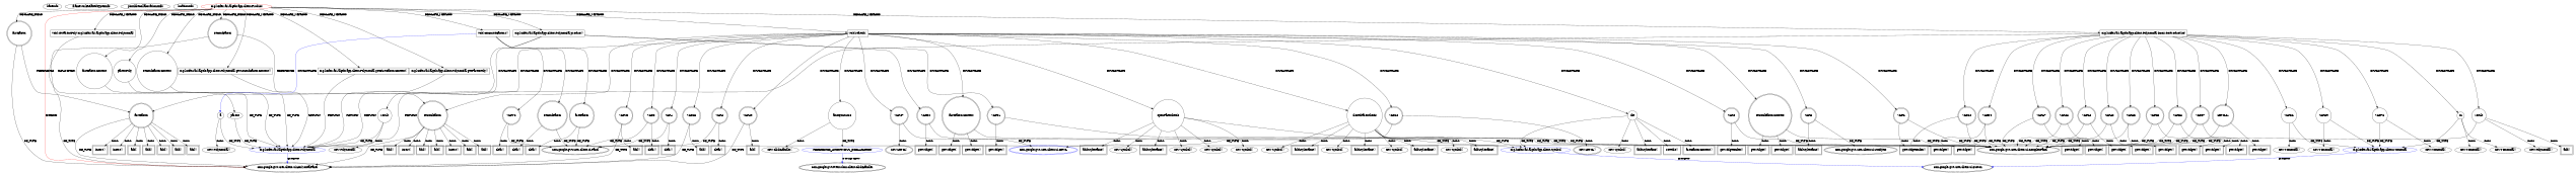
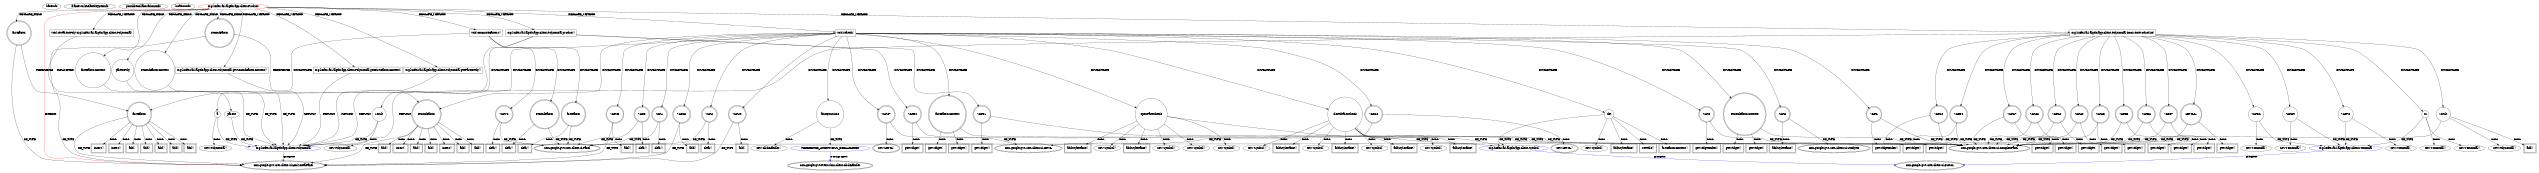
  digraph {
    node [isFrameworkType=true vertexType=INSIDE_CALL peripheries=2 shape=box]
    baseInfo [category=extension_graph graphId=3664 isAnonymous=false possibleRelation=true isFrameworkType="" vertexType="" peripheries="" shape=""]
    frameworkRelatedTypesInfo [0="com.google.gwt.user.client.ui.HorizontalPanel" isFrameworkType="" vertexType="" peripheries="" shape=""]
    possibleCollaborationsInfo [0="3664~CLIENT_METHOD_DECLARATION-INSTANTIATION-CLIENT_METHOD_DECLARATION-INSTANTIATION-CLIENT_METHOD_DECLARATION-RETURN_TYPE-CLIENT_METHOD_DECLARATION-INSTANTIATION-CLIENT_METHOD_DECLARATION-RETURN_TYPE-CLIENT_METHOD_DECLARATION-PARAMETER_DECLARATION-CLIENT_METHOD_DECLARATION-RETURN_TYPE-CLIENT_METHOD_DECLARATION-RETURN_TYPE-CLIENT_METHOD_DECLARATION-RETURN_TYPE-FIELD_DECLARATION-FIELD_DECLARATION-FIELD_DECLARATION-~com.google.gwt.user.client.ui.HorizontalPanel ~com.google.gwt.user.client.ui.HorizontalPanel ~false~false" 1="3664~CLIENT_METHOD_DECLARATION-INSTANTIATION-~com.google.gwt.user.client.ui.HorizontalPanel ~com.google.gwt.event.dom.client.ClickHandler ~false~true" 2="3664~CLIENT_METHOD_DECLARATION-INSTANTIATION-CLIENT_METHOD_DECLARATION-INSTANTIATION-CLIENT_METHOD_DECLARATION-INSTANTIATION-CLIENT_METHOD_DECLARATION-INSTANTIATION-~com.google.gwt.user.client.ui.HorizontalPanel ~com.google.gwt.user.client.ui.Button ~false~false" 3="3664~CLIENT_METHOD_DECLARATION-INSTANTIATION-CLIENT_METHOD_DECLARATION-INSTANTIATION-CLIENT_METHOD_DECLARATION-INSTANTIATION-~com.google.gwt.user.client.ui.HorizontalPanel ~com.google.gwt.user.client.ui.Button ~false~false" isFrameworkType="" vertexType="" peripheries="" shape=""]
    locationInfo [contextSignature=Product filePath="/luxferrari-AlgebrApp/AlgebrApp-master/AlgebrApp/src/org/luxferrari/algebrapp/client/Product.java" graphId=3664 projectName="luxferrari-AlgebrApp" isFrameworkType="" vertexType="" peripheries="" shape=""]
    n5 [color=red isFrameworkType=false label="org.luxferrari.algebrapp.client.Product" vertexType=ROOT_CLIENT_CLASS_DECLARATION peripheries="" shape=""]
    n6 [label="com.google.gwt.user.client.ui.HorizontalPanel" vertexType=FRAMEWORK_CLASS_TYPE shape=""]
    n7 [label=firstFactor shape=circle vertexType=FIELD_DECLARATION]
    n8 [isFrameworkType=false label=firstFactorContent shape=circle vertexType=FIELD_DECLARATION peripheries=""]
    n9 [isFrameworkType=false label=parentPoly shape=circle vertexType=FIELD_DECLARATION peripheries=""]
    n10 [label=secondFactor shape=circle vertexType=FIELD_DECLARATION]
    n11 [isFrameworkType=false label=secondFactorContent shape=circle vertexType=FIELD_DECLARATION peripheries=""]
    n12 [isFrameworkType=false label="org.luxferrari.algebrapp.client.Polynomial getFirstFactorContent()" vertexType=CLIENT_METHOD_DECLARATION peripheries=""]
    n13 [isFrameworkType=false label="org.luxferrari.algebrapp.client.Polynomial getSecondFactorContent()" vertexType=CLIENT_METHOD_DECLARATION peripheries=""]
    n14 [isFrameworkType=false label="org.luxferrari.algebrapp.client.Polynomial getParentPoly()" vertexType=CLIENT_METHOD_DECLARATION peripheries=""]
    n15 [isFrameworkType=false label="void setParentPoly(org.luxferrari.algebrapp.client.Polynomial)" vertexType=CLIENT_METHOD_DECLARATION peripheries=""]
    n16 [isFrameworkType=false label="void refresh()" vertexType=CLIENT_METHOD_DECLARATION peripheries=""]
    n17 [isFrameworkType=false label="org.luxferrari.algebrapp.client.Polynomial product()" vertexType=CLIENT_METHOD_DECLARATION peripheries=""]
    n18 [isFrameworkType=false label="org.luxferrari.algebrapp.client.Polynomial incorrectProduct(int)" vertexType=CLIENT_METHOD_DECLARATION peripheries=""]
    n19 [isFrameworkType=false label="void commuteFactors()" vertexType=CLIENT_METHOD_DECLARATION peripheries=""]
    n20 [label=firstFactor shape=circle vertexType=VARIABLE_EXPRESION]
    n21 [color=blue isFrameworkType=false label="org.luxferrari.algebrapp.client.Polynomial" vertexType=REFERENCE_CLIENT_CLASS_DECLARATION peripheries="" shape=""]
    n22 [label=secondFactor shape=circle vertexType=VARIABLE_EXPRESION]
    n23 [isFrameworkType=false label=parent vertexType=PARAMETER_DECLARATION peripheries="" shape=""]
    n24 [label=VAR1 shape=circle vertexType=VARIABLE_EXPRESION]
    n25 [label=VAR2 shape=circle vertexType=VARIABLE_EXPRESION]
    n26 [label=VAR3 shape=circle vertexType=VARIABLE_EXPRESION]
    n27 [label=VAR4 shape=circle vertexType=VARIABLE_EXPRESION]
    n28 [label=VAR5 shape=circle vertexType=VARIABLE_EXPRESION]
    n29 [label=VAR6 shape=circle vertexType=VARIABLE_EXPRESION]
    n30 [isFrameworkType=false label=openParenthesis shape=circle vertexType=VARIABLE_EXPRESION peripheries=""]
    n31 [isFrameworkType=false label=closedParenthesis shape=circle vertexType=VARIABLE_EXPRESION peripheries=""]
    n32 [label=firstFactorContent shape=circle vertexType=VARIABLE_EXPRESION]
    n33 [label=VAR22 shape=circle vertexType=VARIABLE_EXPRESION]
    n34 [label=VAR23 shape=circle vertexType=VARIABLE_EXPRESION]
    n35 [isFrameworkType=false label=dot shape=circle vertexType=VARIABLE_EXPRESION peripheries=""]
    n36 [isFrameworkType=false label=anonymous28 shape=circle vertexType=VARIABLE_EXPRESION peripheries=""]
    n37 [label=VAR29 shape=circle vertexType=VARIABLE_EXPRESION]
    n38 [label=secondFactorContent shape=circle vertexType=VARIABLE_EXPRESION]
    n39 [label=VAR47 shape=circle vertexType=VARIABLE_EXPRESION]
    n40 [label=VAR48 shape=circle vertexType=VARIABLE_EXPRESION]
    n41 [isFrameworkType=false label=result shape=circle vertexType=VARIABLE_EXPRESION peripheries=""]
    n42 [label=VAR50 shape=circle vertexType=VARIABLE_EXPRESION]
    n43 [label=VAR51 shape=circle vertexType=VARIABLE_EXPRESION]
    n44 [isFrameworkType=false label=result shape=circle vertexType=VARIABLE_EXPRESION peripheries=""]
    n45 [label=VAR53 shape=circle vertexType=VARIABLE_EXPRESION]
    n46 [label=VAR54 shape=circle vertexType=VARIABLE_EXPRESION]
    n47 [isFrameworkType=false label=VAR56 shape=circle vertexType=VARIABLE_EXPRESION peripheries=""]
    n48 [label=VAR57 shape=circle vertexType=VARIABLE_EXPRESION]
    n49 [label=VAR58 shape=circle vertexType=VARIABLE_EXPRESION]
    n50 [isFrameworkType=false label=VAR59 shape=circle vertexType=VARIABLE_EXPRESION peripheries=""]
    n51 [label=VAR60 shape=circle vertexType=VARIABLE_EXPRESION]
    n52 [label=HTML61 shape=circle vertexType=VARIABLE_EXPRESION]
    n53 [label=VAR62 shape=circle vertexType=VARIABLE_EXPRESION]
    n54 [isFrameworkType=false label=VAR73 shape=circle vertexType=VARIABLE_EXPRESION peripheries=""]
    n55 [label=VAR64 shape=circle vertexType=VARIABLE_EXPRESION]
    n56 [label=VAR65 shape=circle vertexType=VARIABLE_EXPRESION]
    n57 [isFrameworkType=false label=m shape=circle vertexType=VARIABLE_EXPRESION peripheries=""]
    n58 [label=VAR67 shape=circle vertexType=VARIABLE_EXPRESION]
    n59 [label=VAR68 shape=circle vertexType=VARIABLE_EXPRESION]
    n60 [label=firstFactor shape=circle vertexType=VARIABLE_EXPRESION]
    n61 [label=secondFactor shape=circle vertexType=VARIABLE_EXPRESION]
    n62 [label=VAR72 shape=circle vertexType=VARIABLE_EXPRESION]
    n63 [isFrameworkType=false label=a shape=circle vertexType=VARIABLE_EXPRESION peripheries=""]
    n64 [label="add()"]
    n65 [label="insert()"]
    n66 [label="add()"]
    n67 [label="add()"]
    n68 [label="insert()"]
    n69 [label="add()"]
    n70 [label="add()"]
    n71 [label="add()"]
    n72 [label="insert()"]
    n73 [label="add()"]
    n74 [label="add()"]
    n75 [label="insert()"]
    n76 [label="add()"]
    n77 [label="add()"]
    n78 [label="com.google.gwt.user.client.ui.Panel" vertexType=FRAMEWORK_CLASS_TYPE shape=""]
    n79 [label="clear()"]
    n80 [label="clear()"]
    n81 [label="clear()"]
    n82 [label="com.google.gwt.user.client.ui.ComplexPanel" vertexType=FRAMEWORK_CLASS_TYPE shape=""]
    n83 [label="getWidgetIndex()"]
    n84 [label="com.google.gwt.user.client.ui.UIObject" vertexType=FRAMEWORK_CLASS_TYPE shape=""]
    n85 [label="addStyleName()"]
    n86 [label="getWidgetIndex()"]
    n87 [color=blue isFrameworkType=false label="org.luxferrari.algebrapp.client.Symbol" vertexType=REFERENCE_CLIENT_CLASS_DECLARATION peripheries="" shape=""]
    n88 [isFrameworkType=false label="new Symbol()" vertexType=CONSTRUCTOR_CALL peripheries="" shape=""]
    n89 [isFrameworkType=false label="new Symbol()" vertexType=CONSTRUCTOR_CALL peripheries="" shape=""]
    n90 [isFrameworkType=false label="new Symbol()" vertexType=CONSTRUCTOR_CALL peripheries="" shape=""]
    n91 [label="addStyleName()"]
    n92 [isFrameworkType=false label="new Symbol()" vertexType=CONSTRUCTOR_CALL peripheries="" shape=""]
    n93 [label="addStyleName()"]
    n94 [isFrameworkType=false label="new Symbol()" vertexType=CONSTRUCTOR_CALL peripheries="" shape=""]
    n95 [label="addStyleName()"]
    n96 [isFrameworkType=false label="new Symbol()" vertexType=CONSTRUCTOR_CALL peripheries="" shape=""]
    n97 [label="addStyleName()"]
    n98 [isFrameworkType=false label="new Symbol()" vertexType=CONSTRUCTOR_CALL peripheries="" shape=""]
    n99 [label="addStyleName()"]
    n100 [isFrameworkType=false label="new Symbol()" vertexType=CONSTRUCTOR_CALL peripheries="" shape=""]
    n101 [label="addStyleName()"]
    n102 [label="getWidget()"]
    n103 [label="getWidget()"]
-   n104 [label="com.google.gwt.user.client.ui.HTML" vertexType=FRAMEWORK_CLASS_TYPE color=blue shape=""]
+   n104 [label="com.google.gwt.user.client.ui.HTML" vertexType=FRAMEWORK_CLASS_TYPE shape=""]
    n105 [label="new HTML()" vertexType=CONSTRUCTOR_CALL shape=""]
    n106 [label="add()"]
    n107 [isFrameworkType=false label="new Symbol()" vertexType=CONSTRUCTOR_CALL peripheries="" shape=""]
    n108 [label="addStyleName()"]
    n109 [label="setTitle()"]
    n110 [label="firstFactorContent()"]
    n111 [color=blue isFrameworkType=false label=REFERENCE_ANONYMOUS_DECLARATION vertexType=REFERENCE_ANONYMOUS_DECLARATION peripheries="" shape=""]
    n112 [isFrameworkType=false label="new ClickHandler()" vertexType=CONSTRUCTOR_CALL peripheries="" shape=""]
    n113 [label="add()"]
    n114 [label="getWidget()"]
    n115 [label="getWidget()"]
    n116 [label="new HTML()" vertexType=CONSTRUCTOR_CALL shape=""]
    n117 [label="add()"]
    n118 [label="com.google.gwt.user.client.ui.Button" vertexType=FRAMEWORK_CLASS_TYPE shape=""]
    n119 [label="com.google.gwt.event.dom.client.ClickHandler" vertexType=FRAMEWORK_INTERFACE_TYPE shape=""]
    n120 [isFrameworkType=false label="new Polynomial()" vertexType=CONSTRUCTOR_CALL peripheries="" shape=""]
    n121 [label="getWidget()"]
    n122 [label="getWidget()"]
    n123 [isFrameworkType=false label="new Polynomial()" vertexType=CONSTRUCTOR_CALL peripheries="" shape=""]
    n124 [label="add()"]
    n125 [label="getWidget()"]
    n126 [label="getWidget()"]
    n127 [color=blue isFrameworkType=false label="org.luxferrari.algebrapp.client.Monomial" vertexType=REFERENCE_CLIENT_CLASS_DECLARATION peripheries="" shape=""]
    n128 [isFrameworkType=false label="new Monomial()" vertexType=CONSTRUCTOR_CALL peripheries="" shape=""]
    n129 [label="getWidget()"]
    n130 [label="getWidget()"]
    n131 [isFrameworkType=false label="new Monomial()" vertexType=CONSTRUCTOR_CALL peripheries="" shape=""]
    n132 [label="getWidget()"]
    n133 [label="getWidget()"]
    n134 [label="getWidget()"]
    n135 [isFrameworkType=false label="new Monomial()" vertexType=CONSTRUCTOR_CALL peripheries="" shape=""]
    n136 [label="getWidget()"]
    n137 [label="getWidget()"]
    n138 [isFrameworkType=false label="new Monomial()" vertexType=CONSTRUCTOR_CALL peripheries="" shape=""]
    n139 [isFrameworkType=false label="new Monomial()" vertexType=CONSTRUCTOR_CALL peripheries="" shape=""]
    n140 [label="getWidget()"]
    n141 [label="getWidget()"]
    n142 [label="clear()"]
    n143 [label="clear()"]
    n144 [label="clear()"]
    n145 [isFrameworkType=false label="new Polynomial()" vertexType=CONSTRUCTOR_CALL peripheries="" shape=""]
    n5 -> n6 [color=red label=EXTEND]
    n5 -> n7 [label=DECLARE_FIELD]
    n5 -> n8 [label=DECLARE_FIELD]
    n5 -> n9 [label=DECLARE_FIELD]
    n5 -> n10 [label=DECLARE_FIELD]
    n5 -> n11 [label=DECLARE_FIELD]
    n5 -> n12 [label=DECLARE_METHOD]
    n5 -> n13 [label=DECLARE_METHOD]
    n5 -> n14 [label=DECLARE_METHOD]
    n5 -> n15 [label=DECLARE_METHOD]
    n5 -> n16 [label=DECLARE_METHOD]
    n5 -> n17 [label=DECLARE_METHOD]
    n5 -> n18 [label=DECLARE_METHOD]
    n5 -> n19 [label=DECLARE_METHOD]
    n7 -> n6 [label=OF_TYPE]
    n7 -> n20 [label=REFERENCE]
    n8 -> n21 [label=OF_TYPE]
    n9 -> n21 [label=OF_TYPE]
    n10 -> n6 [label=OF_TYPE]
    n10 -> n22 [label=REFERENCE]
    n11 -> n21 [label=OF_TYPE]
    n12 -> n21 [label=RETURN]
    n13 -> n21 [label=RETURN]
    n14 -> n21 [label=RETURN]
    n15 -> n23 [label=PARAMETER]
    n16 -> n20 [label=INSTANTIATE]
    n16 -> n22 [label=INSTANTIATE]
    n16 -> n24 [label=INSTANTIATE]
    n16 -> n25 [label=INSTANTIATE]
    n16 -> n26 [label=INSTANTIATE]
    n16 -> n27 [label=INSTANTIATE]
    n16 -> n28 [label=INSTANTIATE]
    n16 -> n29 [label=INSTANTIATE]
    n16 -> n30 [label=INSTANTIATE]
    n16 -> n31 [label=INSTANTIATE]
    n16 -> n32 [label=INSTANTIATE]
    n16 -> n33 [label=INSTANTIATE]
    n16 -> n34 [label=INSTANTIATE]
    n16 -> n35 [label=INSTANTIATE]
    n16 -> n36 [label=INSTANTIATE]
    n16 -> n37 [label=INSTANTIATE]
    n16 -> n38 [label=INSTANTIATE]
    n16 -> n39 [label=INSTANTIATE]
    n16 -> n40 [label=INSTANTIATE]
    n17 -> n21 [label=RETURN]
    n17 -> n41 [label=INSTANTIATE]
    n17 -> n42 [label=INSTANTIATE]
    n17 -> n43 [label=INSTANTIATE]
    n18 -> n21 [label=RETURN]
    n18 -> n44 [label=INSTANTIATE]
    n18 -> n45 [label=INSTANTIATE]
    n18 -> n46 [label=INSTANTIATE]
    n18 -> n47 [label=INSTANTIATE]
    n18 -> n48 [label=INSTANTIATE]
    n18 -> n49 [label=INSTANTIATE]
    n18 -> n50 [label=INSTANTIATE]
    n18 -> n51 [label=INSTANTIATE]
    n18 -> n52 [label=INSTANTIATE]
    n18 -> n53 [label=INSTANTIATE]
    n18 -> n54 [label=INSTANTIATE]
    n18 -> n55 [label=INSTANTIATE]
    n18 -> n56 [label=INSTANTIATE]
    n18 -> n57 [label=INSTANTIATE]
    n18 -> n58 [label=INSTANTIATE]
    n18 -> n59 [label=INSTANTIATE]
    n19 -> n60 [label=INSTANTIATE]
    n19 -> n61 [label=INSTANTIATE]
    n19 -> n62 [label=INSTANTIATE]
-   n19 -> n63 [label=INSTANTIATE color=blue]
+   n19 -> n63 [label=INSTANTIATE]
    n20 -> n6 [label=OF_TYPE]
    n20 -> n64 [label=CALL]
    n20 -> n65 [label=CALL]
    n20 -> n66 [label=CALL]
    n20 -> n67 [label=CALL]
    n20 -> n68 [label=CALL]
    n20 -> n69 [label=CALL]
    n20 -> n70 [label=CALL]
    n21 -> n6 [color=blue label=EXTEND]
    n22 -> n6 [label=OF_TYPE]
    n22 -> n71 [label=CALL]
    n22 -> n72 [label=CALL]
    n22 -> n73 [label=CALL]
    n22 -> n74 [label=CALL]
    n22 -> n75 [label=CALL]
    n22 -> n76 [label=CALL]
    n22 -> n77 [label=CALL]
    n23 -> n21 [label=OF_TYPE]
    n24 -> n78 [label=OF_TYPE]
    n24 -> n79 [label=CALL]
    n25 -> n78 [label=OF_TYPE]
    n25 -> n80 [label=CALL]
    n26 -> n78 [label=OF_TYPE]
    n26 -> n81 [label=CALL]
    n27 -> n82 [label=OF_TYPE]
    n27 -> n83 [label=CALL]
    n28 -> n84 [label=OF_TYPE]
    n28 -> n85 [label=CALL]
    n29 -> n82 [label=OF_TYPE]
    n29 -> n86 [label=CALL]
    n30 -> n87 [label=OF_TYPE]
    n30 -> n88 [label=CALL]
    n30 -> n89 [label=CALL]
    n30 -> n90 [label=CALL]
    n30 -> n91 [label=CALL]
    n30 -> n92 [label=CALL]
    n30 -> n93 [label=CALL]
    n31 -> n87 [label=OF_TYPE]
    n31 -> n94 [label=CALL]
    n31 -> n95 [label=CALL]
    n31 -> n96 [label=CALL]
    n31 -> n97 [label=CALL]
    n31 -> n98 [label=CALL]
    n31 -> n99 [label=CALL]
    n31 -> n100 [label=CALL]
    n31 -> n101 [label=CALL]
    n32 -> n82 [label=OF_TYPE]
    n32 -> n102 [label=CALL]
    n32 -> n103 [label=CALL]
    n33 -> n104 [label=OF_TYPE]
    n33 -> n105 [label=CALL]
    n34 -> n6 [label=OF_TYPE]
    n34 -> n106 [label=CALL]
    n35 -> n87 [label=OF_TYPE]
    n35 -> n107 [label=CALL]
    n35 -> n108 [label=CALL]
    n35 -> n109 [label=CALL]
    n35 -> n110 [label=CALL]
    n36 -> n111 [label=OF_TYPE]
    n36 -> n112 [label=CALL]
    n37 -> n6 [label=OF_TYPE]
    n37 -> n113 [label=CALL]
    n38 -> n82 [label=OF_TYPE]
    n38 -> n114 [label=CALL]
    n38 -> n115 [label=CALL]
    n39 -> n104 [label=OF_TYPE]
    n39 -> n116 [label=CALL]
    n40 -> n6 [label=OF_TYPE]
    n40 -> n117 [label=CALL]
    n41 -> n21 [label=OF_TYPE]
    n41 -> n120 [label=CALL]
    n42 -> n82 [label=OF_TYPE]
    n42 -> n121 [label=CALL]
    n43 -> n82 [label=OF_TYPE]
    n43 -> n122 [label=CALL]
    n44 -> n21 [label=OF_TYPE]
    n44 -> n123 [label=CALL]
    n44 -> n124 [label=CALL]
    n45 -> n82 [label=OF_TYPE]
    n45 -> n125 [label=CALL]
    n46 -> n82 [label=OF_TYPE]
    n46 -> n126 [label=CALL]
    n47 -> n127 [label=OF_TYPE]
    n47 -> n128 [label=CALL]
    n48 -> n82 [label=OF_TYPE]
    n48 -> n129 [label=CALL]
    n49 -> n82 [label=OF_TYPE]
    n49 -> n130 [label=CALL]
    n50 -> n127 [label=OF_TYPE]
    n50 -> n131 [label=CALL]
    n51 -> n82 [label=OF_TYPE]
    n51 -> n132 [label=CALL]
    n52 -> n82 [label=OF_TYPE]
    n52 -> n133 [label=CALL]
    n53 -> n82 [label=OF_TYPE]
    n53 -> n134 [label=CALL]
    n54 -> n127 [label=OF_TYPE]
    n54 -> n135 [label=CALL]
    n55 -> n82 [label=OF_TYPE]
    n55 -> n136 [label=CALL]
    n56 -> n82 [label=OF_TYPE]
    n56 -> n137 [label=CALL]
    n57 -> n127 [label=OF_TYPE]
    n57 -> n138 [label=CALL]
    n57 -> n139 [label=CALL]
    n58 -> n82 [label=OF_TYPE]
    n58 -> n140 [label=CALL]
    n59 -> n82 [label=OF_TYPE]
    n59 -> n141 [label=CALL]
    n60 -> n78 [label=OF_TYPE]
    n60 -> n142 [label=CALL]
    n61 -> n78 [label=OF_TYPE]
    n61 -> n143 [label=CALL]
    n62 -> n78 [label=OF_TYPE]
    n62 -> n144 [label=CALL]
    n63 -> n21 [label=OF_TYPE]
    n63 -> n145 [label=CALL]
    n87 -> n118 [color=blue label=EXTEND]
    n111 -> n119 [color=blue label=IMPLEMENT]
    n127 -> n118 [color=blue label=EXTEND]
  }
